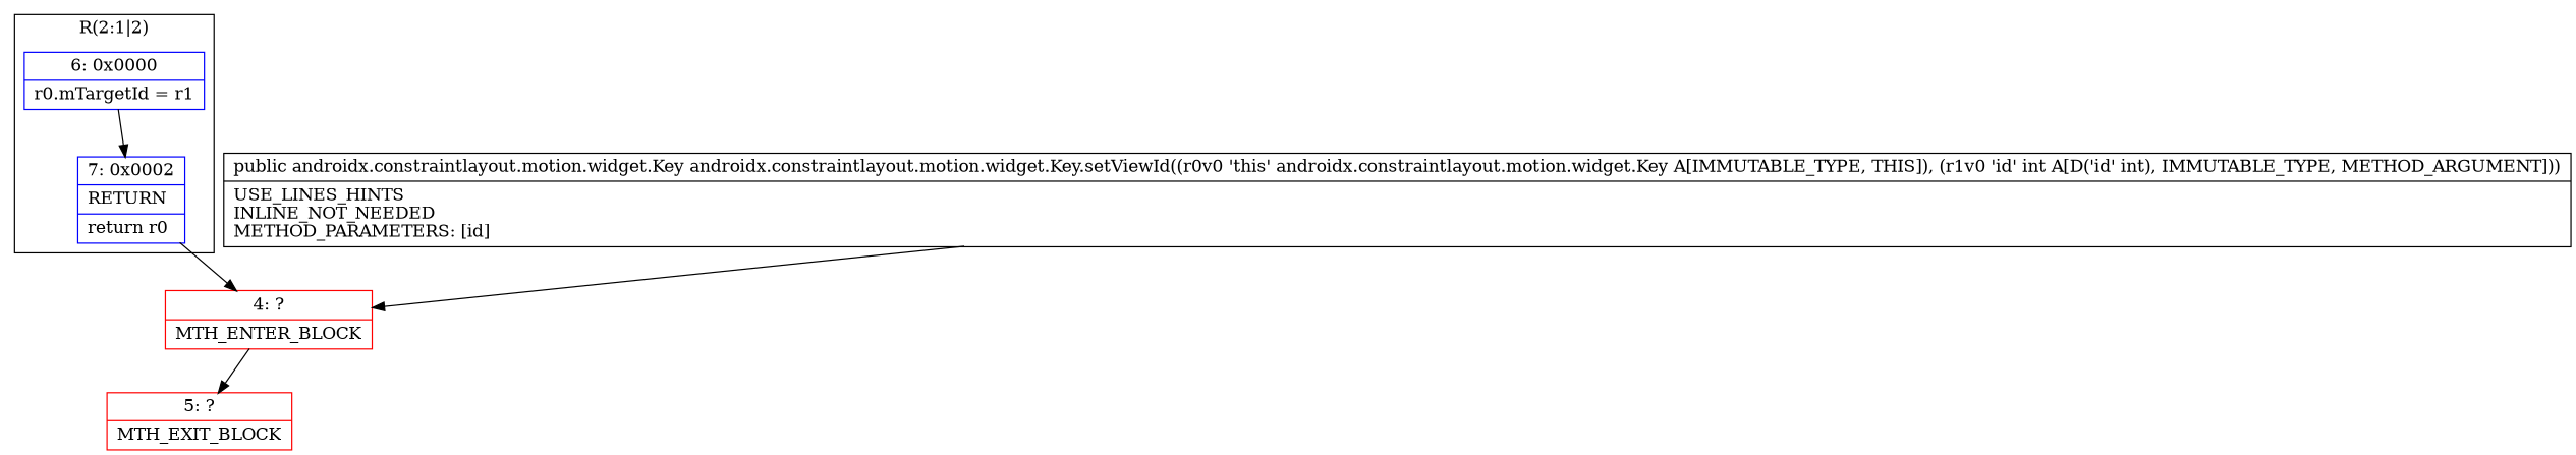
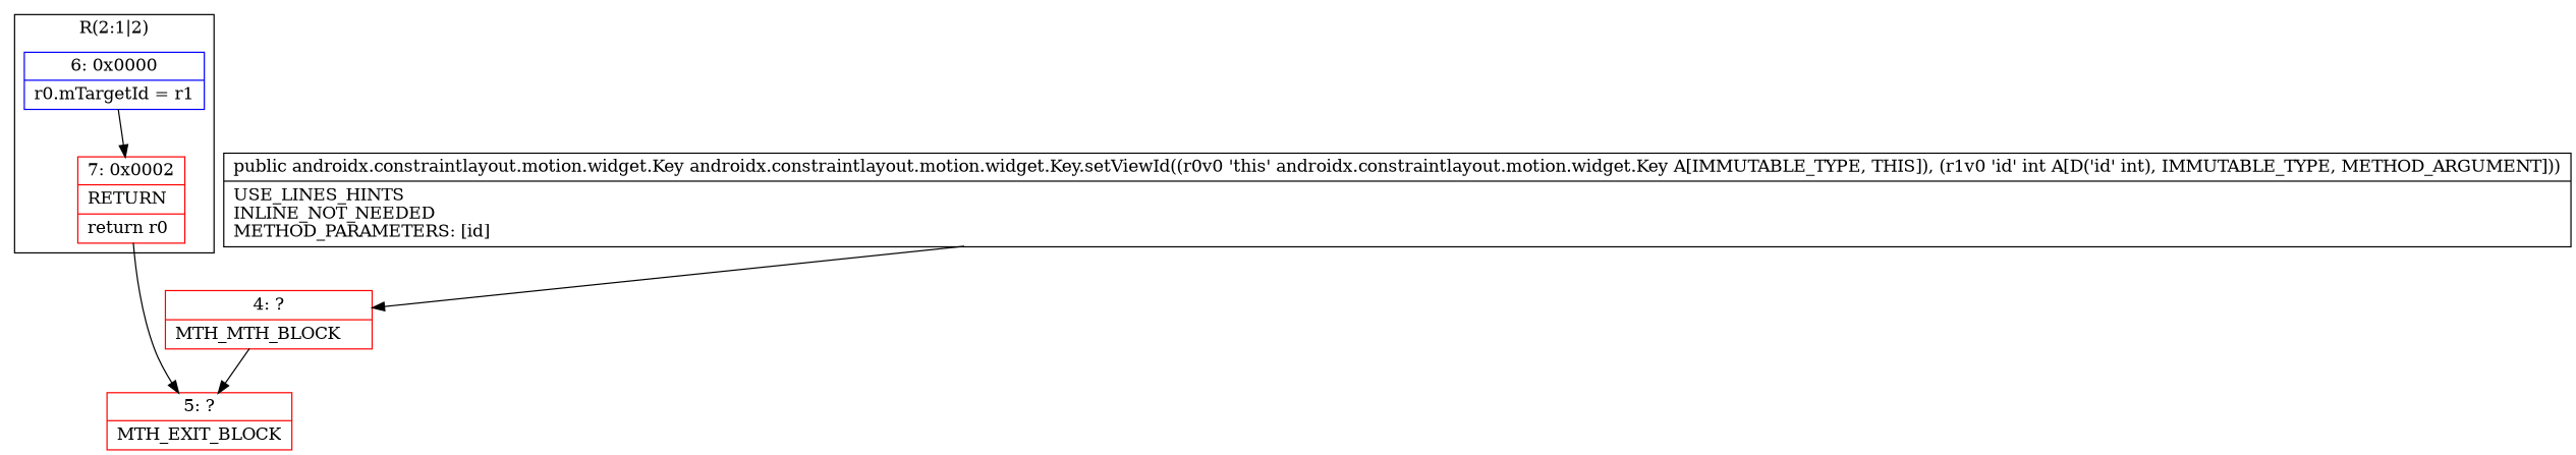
  digraph {
    node [color=blue shape=record]
    n1 [label="{6\:\ 0x0000|r0.mTargetId = r1\l}"]
-   n2 [label="{7\:\ 0x0002|RETURN\l|return r0\l}"]
+   n2 [color=red label="{7\:\ 0x0002|RETURN\l|return r0\l}"]
    n3 [color=red label="{5\:\ ?|MTH_EXIT_BLOCK\l}"]
-   n4 [color=red label="{4\:\ ?|MTH_ENTER_BLOCK\l}"]
+   n4 [color=red label="{4\:\ ?|MTH_MTH_BLOCK\l}"]
    n5 [label="{public androidx.constraintlayout.motion.widget.Key androidx.constraintlayout.motion.widget.Key.setViewId((r0v0 'this' androidx.constraintlayout.motion.widget.Key A[IMMUTABLE_TYPE, THIS]), (r1v0 'id' int A[D('id' int), IMMUTABLE_TYPE, METHOD_ARGUMENT]))  | USE_LINES_HINTS\lINLINE_NOT_NEEDED\lMETHOD_PARAMETERS: [id]\l}" color=""]
    subgraph cluster_1 {
      label="R(2:1|2)"
      n1
      n2
    }
    n1 -> n2
-   n2 -> n4
+   n2 -> n3
    n4 -> n3
    n5 -> n4
  }
